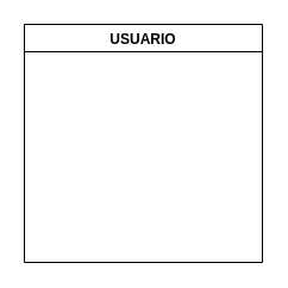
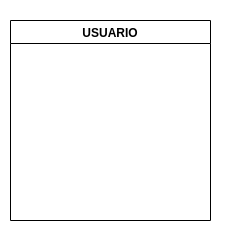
  <mxCell id="0" />
  <mxCell id="1" parent="0" />
- <mxCell id="2" value="USUARIO" style="swimlane;" vertex="1" parent="1"><mxGeometry x="20" y="20" width="200" height="200" as="geometry" /></mxCell>
+ <mxCell id="2" value="USUARIO" style="swimlane;" vertex="1" parent="1"><mxGeometry x="10" y="20" width="200" height="200" as="geometry" /></mxCell>
